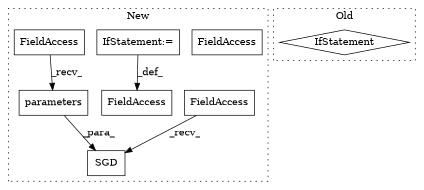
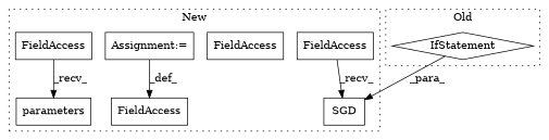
  digraph {
    node [a=22 l=5 s=4335 shape=box]
    n1 [a=32 l="4,1" label=SGD s="4259,4465"]
    n2 [l=11 label=FieldAccess s=4247]
    n3 [l=9 label=FieldAccess s=4237]
    n4 [a=32 l=12 label=parameters s=4344]
    n5 [label=FieldAccess]
-   n6 [a=7 l=1 label="IfStatement:=" s=4246]
+   n6 [a=7 l=1 label="Assignment:=" s=4246]
    n7 [label=FieldAccess]
    n8 [a=25 l="4,2" label=IfStatement s="5398,5421" shape=diamond]
    subgraph cluster_1 {
      label=New
      style=dotted
      n1
      n2
      n3
      n4
      n5
      n6
      n7
    }
    subgraph cluster_2 {
      label=Old
      style=dotted
      n8
    }
    n2 -> n1 [label=_recv_]
-   n4 -> n1 [label=_para_]
+   n8 -> n1 [label=_para_]
    n6 -> n3 [label=_def_]
    n7 -> n4 [label=_recv_]
  }
